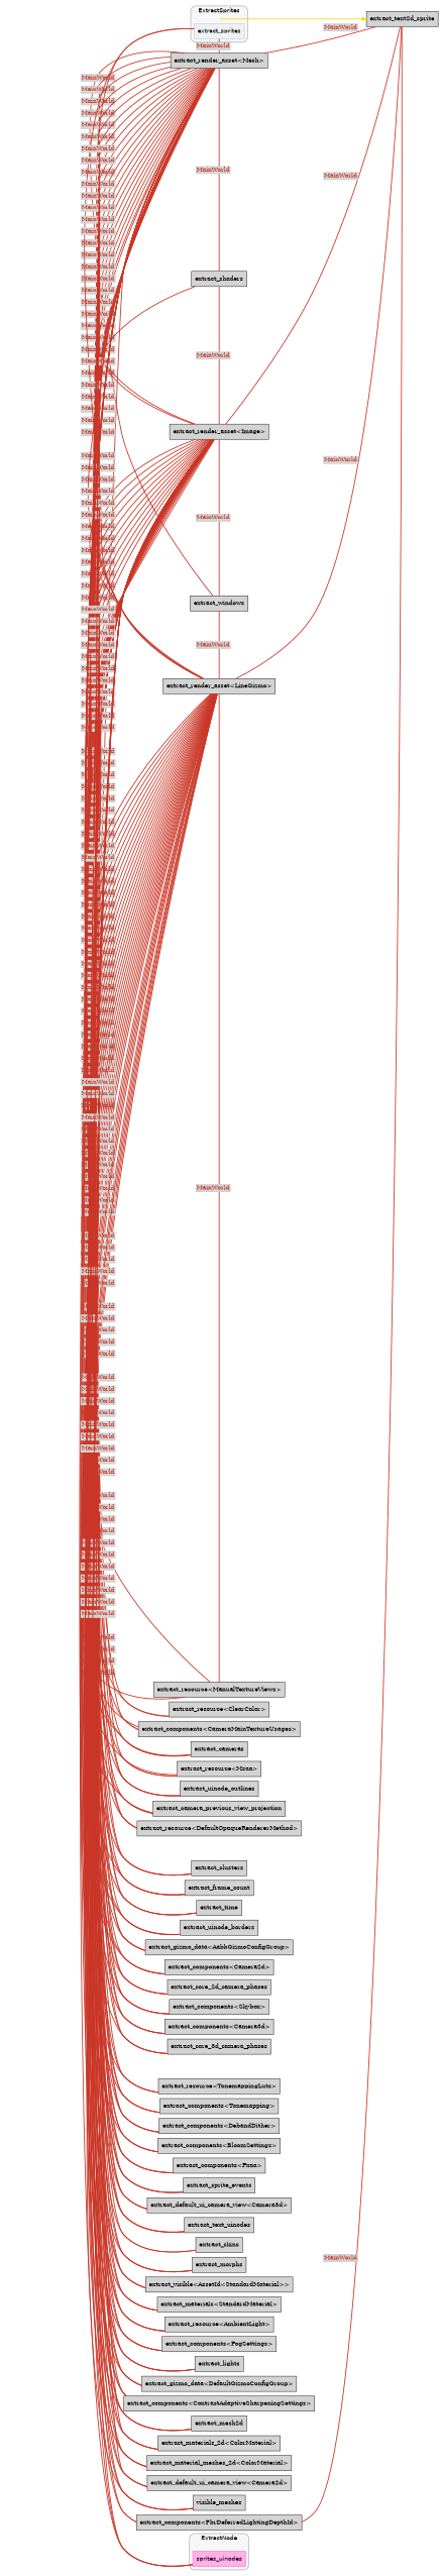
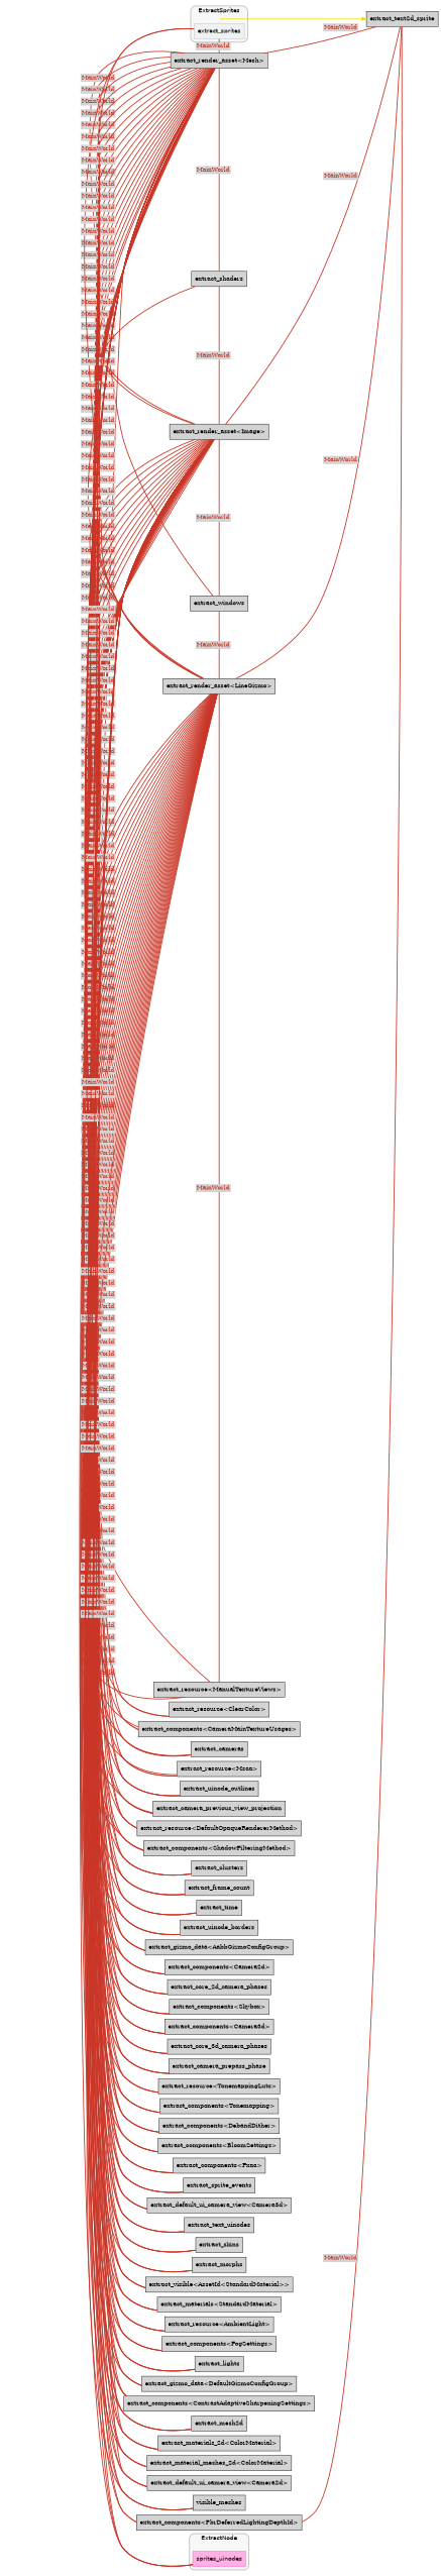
  digraph {
    bgcolor=white
    compound=true
    fontname=Helvetica
    nodesep=0.15
    rankdir=LR
    splines=spline
    node [shape=box style=filled]
    edge [color="#c93526" penwidth=2 constraint=false dir=none fontcolor="#c93526"]
    "set_marker_node_Set(33)" [height=0 shape=point style=invis]
    n2 [color="#ff4bc2" fillcolor="#ffb1e5" fontcolor="#320021" fontname=Helvetica label=sprites_uinodes penwidth=1]
    "set_marker_node_Set(27)" [height=0 shape=point style=invis]
    n4 [color="#b4bec7" fillcolor="#eff1f3" fontcolor="#15191d" fontname=Helvetica label=extract_sprites penwidth=1]
    n5 [label=extract_text2d_sprite]
    n6 [label=extract_shaders]
    n7 [label=extract_windows]
    n8 [label="extract_resource<ManualTextureViews>"]
    n9 [label="extract_resource<ClearColor>"]
    n10 [label="extract_components<CameraMainTextureUsages>"]
    n11 [label=extract_cameras]
    n12 [label="extract_resource<Msaa>"]
    n13 [label="extract_render_asset<Mesh>"]
    n14 [label=extract_uinode_outlines]
    n15 [label=extract_camera_previous_view_projection]
    n16 [label="extract_resource<DefaultOpaqueRendererMethod>"]
+   n17 [label="extract_components<ShadowFilteringMethod>"]
    n18 [label=extract_clusters]
    n19 [label=extract_frame_count]
    n20 [label=extract_time]
    n21 [label="extract_render_asset<Image>"]
    n22 [label=extract_uinode_borders]
    n23 [label="extract_gizmo_data<AabbGizmoConfigGroup>"]
    n24 [label="extract_components<Camera2d>"]
    n25 [label=extract_core_2d_camera_phases]
    n26 [label="extract_components<Skybox>"]
    n27 [label="extract_components<Camera3d>"]
    n28 [label=extract_core_3d_camera_phases]
+   n29 [label=extract_camera_prepass_phase]
    n30 [label="extract_resource<TonemappingLuts>"]
    n31 [label="extract_components<Tonemapping>"]
    n32 [label="extract_components<DebandDither>"]
    n33 [label="extract_components<BloomSettings>"]
    n34 [label="extract_components<Fxaa>"]
    n35 [label="extract_components<ContrastAdaptiveSharpeningSettings>"]
    n36 [label="extract_render_asset<LineGizmo>"]
    n37 [label=extract_sprite_events]
    n38 [label="extract_default_ui_camera_view<Camera3d>"]
    n39 [label=extract_text_uinodes]
    n40 [label=extract_skins]
    n41 [label=extract_morphs]
    n42 [label="extract_visible<AssetId<StandardMaterial>>"]
    n43 [label="extract_materials<StandardMaterial>"]
    n44 [label="extract_resource<AmbientLight>"]
    n45 [label="extract_components<FogSettings>"]
    n46 [label=extract_lights]
    n47 [label="extract_gizmo_data<DefaultGizmoConfigGroup>"]
    n48 [label=extract_mesh2d]
    n49 [label="extract_materials_2d<ColorMaterial>"]
    n50 [label="extract_material_meshes_2d<ColorMaterial>"]
    n51 [label="extract_default_ui_camera_view<Camera2d>"]
    n52 [label=visible_meshes]
    n53 [label="extract_components<PbrDeferredLightingDepthId>"]
    subgraph cluster_1 {
      color="#00000040"
      fillcolor="#00000008"
      fontcolor="#000000"
      label=ExtractNode
      penwidth=2
      style="rounded,filled"
      "set_marker_node_Set(33)"
      n2
    }
    subgraph cluster_2 {
      color="#00000040"
      fillcolor="#00000008"
      fontcolor="#000000"
      label=ExtractSprites
      penwidth=2
      style="rounded,filled"
      "set_marker_node_Set(27)"
      n4
    }
    "set_marker_node_Set(27)" -> n5 [color="#eede00" constraint="" dir="" fontcolor=""]
    n13 -> n2 [label=<<table border="0" cellborder="0"><tr><td bgcolor="#d3d3d3">MainWorld</td></tr></table>>]
    n13 -> n4 [label=<<table border="0" cellborder="0"><tr><td bgcolor="#d3d3d3">MainWorld</td></tr></table>>]
    n13 -> n5 [label=<<table border="0" cellborder="0"><tr><td bgcolor="#d3d3d3">MainWorld</td></tr></table>>]
    n13 -> n6 [label=<<table border="0" cellborder="0"><tr><td bgcolor="#d3d3d3">MainWorld</td></tr></table>>]
    n13 -> n7 [label=<<table border="0" cellborder="0"><tr><td bgcolor="#d3d3d3">MainWorld</td></tr></table>>]
    n13 -> n8 [label=<<table border="0" cellborder="0"><tr><td bgcolor="#d3d3d3">MainWorld</td></tr></table>>]
    n13 -> n9 [label=<<table border="0" cellborder="0"><tr><td bgcolor="#d3d3d3">MainWorld</td></tr></table>>]
    n13 -> n10 [label=<<table border="0" cellborder="0"><tr><td bgcolor="#d3d3d3">MainWorld</td></tr></table>>]
    n13 -> n11 [label=<<table border="0" cellborder="0"><tr><td bgcolor="#d3d3d3">MainWorld</td></tr></table>>]
    n13 -> n12 [label=<<table border="0" cellborder="0"><tr><td bgcolor="#d3d3d3">MainWorld</td></tr></table>>]
    n13 -> n14 [label=<<table border="0" cellborder="0"><tr><td bgcolor="#d3d3d3">MainWorld</td></tr></table>>]
    n13 -> n15 [label=<<table border="0" cellborder="0"><tr><td bgcolor="#d3d3d3">MainWorld</td></tr></table>>]
    n13 -> n16 [label=<<table border="0" cellborder="0"><tr><td bgcolor="#d3d3d3">MainWorld</td></tr></table>>]
+   n13 -> n17 [label=<<table border="0" cellborder="0"><tr><td bgcolor="#d3d3d3">MainWorld</td></tr></table>>]
    n13 -> n18 [label=<<table border="0" cellborder="0"><tr><td bgcolor="#d3d3d3">MainWorld</td></tr></table>>]
    n19 -> n13 [label=<<table border="0" cellborder="0"><tr><td bgcolor="#d3d3d3">MainWorld</td></tr></table>>]
    n20 -> n13 [label=<<table border="0" cellborder="0"><tr><td bgcolor="#d3d3d3">MainWorld</td></tr></table>>]
    n21 -> n2 [label=<<table border="0" cellborder="0"><tr><td bgcolor="#d3d3d3">MainWorld</td></tr></table>>]
    n21 -> n4 [label=<<table border="0" cellborder="0"><tr><td bgcolor="#d3d3d3">MainWorld</td></tr></table>>]
    n21 -> n5 [label=<<table border="0" cellborder="0"><tr><td bgcolor="#d3d3d3">MainWorld</td></tr></table>>]
    n21 -> n6 [label=<<table border="0" cellborder="0"><tr><td bgcolor="#d3d3d3">MainWorld</td></tr></table>>]
    n21 -> n7 [label=<<table border="0" cellborder="0"><tr><td bgcolor="#d3d3d3">MainWorld</td></tr></table>>]
    n21 -> n8 [label=<<table border="0" cellborder="0"><tr><td bgcolor="#d3d3d3">MainWorld</td></tr></table>>]
    n21 -> n10 [label=<<table border="0" cellborder="0"><tr><td bgcolor="#d3d3d3">MainWorld</td></tr></table>>]
    n21 -> n11 [label=<<table border="0" cellborder="0"><tr><td bgcolor="#d3d3d3">MainWorld</td></tr></table>>]
    n21 -> n12 [label=<<table border="0" cellborder="0"><tr><td bgcolor="#d3d3d3">MainWorld</td></tr></table>>]
    n21 -> n13 [label=<<table border="0" cellborder="0"><tr><td bgcolor="#d3d3d3">MainWorld</td></tr></table>>]
    n21 -> n14 [label=<<table border="0" cellborder="0"><tr><td bgcolor="#d3d3d3">MainWorld</td></tr></table>>]
    n21 -> n15 [label=<<table border="0" cellborder="0"><tr><td bgcolor="#d3d3d3">MainWorld</td></tr></table>>]
    n21 -> n16 [label=<<table border="0" cellborder="0"><tr><td bgcolor="#d3d3d3">MainWorld</td></tr></table>>]
+   n21 -> n17 [label=<<table border="0" cellborder="0"><tr><td bgcolor="#d3d3d3">MainWorld</td></tr></table>>]
    n21 -> n18 [label=<<table border="0" cellborder="0"><tr><td bgcolor="#d3d3d3">MainWorld</td></tr></table>>]
    n21 -> n19 [label=<<table border="0" cellborder="0"><tr><td bgcolor="#d3d3d3">MainWorld</td></tr></table>>]
    n21 -> n20 [label=<<table border="0" cellborder="0"><tr><td bgcolor="#d3d3d3">MainWorld</td></tr></table>>]
    n21 -> n22 [label=<<table border="0" cellborder="0"><tr><td bgcolor="#d3d3d3">MainWorld</td></tr></table>>]
    n21 -> n23 [label=<<table border="0" cellborder="0"><tr><td bgcolor="#d3d3d3">MainWorld</td></tr></table>>]
    n22 -> n13 [label=<<table border="0" cellborder="0"><tr><td bgcolor="#d3d3d3">MainWorld</td></tr></table>>]
    n23 -> n13 [label=<<table border="0" cellborder="0"><tr><td bgcolor="#d3d3d3">MainWorld</td></tr></table>>]
    n24 -> n13 [label=<<table border="0" cellborder="0"><tr><td bgcolor="#d3d3d3">MainWorld</td></tr></table>>]
    n24 -> n21 [label=<<table border="0" cellborder="0"><tr><td bgcolor="#d3d3d3">MainWorld</td></tr></table>>]
    n25 -> n13 [label=<<table border="0" cellborder="0"><tr><td bgcolor="#d3d3d3">MainWorld</td></tr></table>>]
    n25 -> n21 [label=<<table border="0" cellborder="0"><tr><td bgcolor="#d3d3d3">MainWorld</td></tr></table>>]
    n26 -> n13 [label=<<table border="0" cellborder="0"><tr><td bgcolor="#d3d3d3">MainWorld</td></tr></table>>]
    n26 -> n21 [label=<<table border="0" cellborder="0"><tr><td bgcolor="#d3d3d3">MainWorld</td></tr></table>>]
    n27 -> n13 [label=<<table border="0" cellborder="0"><tr><td bgcolor="#d3d3d3">MainWorld</td></tr></table>>]
    n27 -> n21 [label=<<table border="0" cellborder="0"><tr><td bgcolor="#d3d3d3">MainWorld</td></tr></table>>]
    n28 -> n13 [label=<<table border="0" cellborder="0"><tr><td bgcolor="#d3d3d3">MainWorld</td></tr></table>>]
    n28 -> n21 [label=<<table border="0" cellborder="0"><tr><td bgcolor="#d3d3d3">MainWorld</td></tr></table>>]
+   n29 -> n13 [label=<<table border="0" cellborder="0"><tr><td bgcolor="#d3d3d3">MainWorld</td></tr></table>>]
+   n29 -> n21 [label=<<table border="0" cellborder="0"><tr><td bgcolor="#d3d3d3">MainWorld</td></tr></table>>]
    n30 -> n13 [label=<<table border="0" cellborder="0"><tr><td bgcolor="#d3d3d3">MainWorld</td></tr></table>>]
    n30 -> n21 [label=<<table border="0" cellborder="0"><tr><td bgcolor="#d3d3d3">MainWorld</td></tr></table>>]
    n31 -> n13 [label=<<table border="0" cellborder="0"><tr><td bgcolor="#d3d3d3">MainWorld</td></tr></table>>]
    n31 -> n21 [label=<<table border="0" cellborder="0"><tr><td bgcolor="#d3d3d3">MainWorld</td></tr></table>>]
    n32 -> n13 [label=<<table border="0" cellborder="0"><tr><td bgcolor="#d3d3d3">MainWorld</td></tr></table>>]
    n32 -> n21 [label=<<table border="0" cellborder="0"><tr><td bgcolor="#d3d3d3">MainWorld</td></tr></table>>]
    n33 -> n13 [label=<<table border="0" cellborder="0"><tr><td bgcolor="#d3d3d3">MainWorld</td></tr></table>>]
    n33 -> n21 [label=<<table border="0" cellborder="0"><tr><td bgcolor="#d3d3d3">MainWorld</td></tr></table>>]
    n34 -> n13 [label=<<table border="0" cellborder="0"><tr><td bgcolor="#d3d3d3">MainWorld</td></tr></table>>]
    n34 -> n21 [label=<<table border="0" cellborder="0"><tr><td bgcolor="#d3d3d3">MainWorld</td></tr></table>>]
    n35 -> n13 [label=<<table border="0" cellborder="0"><tr><td bgcolor="#d3d3d3">MainWorld</td></tr></table>>]
    n35 -> n21 [label=<<table border="0" cellborder="0"><tr><td bgcolor="#d3d3d3">MainWorld</td></tr></table>>]
    n35 -> n36 [label=<<table border="0" cellborder="0"><tr><td bgcolor="#d3d3d3">MainWorld</td></tr></table>>]
    n36 -> n2 [label=<<table border="0" cellborder="0"><tr><td bgcolor="#d3d3d3">MainWorld</td></tr></table>>]
    n36 -> n4 [label=<<table border="0" cellborder="0"><tr><td bgcolor="#d3d3d3">MainWorld</td></tr></table>>]
    n36 -> n5 [label=<<table border="0" cellborder="0"><tr><td bgcolor="#d3d3d3">MainWorld</td></tr></table>>]
    n36 -> n6 [label=<<table border="0" cellborder="0"><tr><td bgcolor="#d3d3d3">MainWorld</td></tr></table>>]
    n36 -> n7 [label=<<table border="0" cellborder="0"><tr><td bgcolor="#d3d3d3">MainWorld</td></tr></table>>]
    n36 -> n8 [label=<<table border="0" cellborder="0"><tr><td bgcolor="#d3d3d3">MainWorld</td></tr></table>>]
    n36 -> n9 [label=<<table border="0" cellborder="0"><tr><td bgcolor="#d3d3d3">MainWorld</td></tr></table>>]
    n36 -> n10 [label=<<table border="0" cellborder="0"><tr><td bgcolor="#d3d3d3">MainWorld</td></tr></table>>]
    n36 -> n11 [label=<<table border="0" cellborder="0"><tr><td bgcolor="#d3d3d3">MainWorld</td></tr></table>>]
    n36 -> n12 [label=<<table border="0" cellborder="0"><tr><td bgcolor="#d3d3d3">MainWorld</td></tr></table>>]
    n36 -> n13 [label=<<table border="0" cellborder="0"><tr><td bgcolor="#d3d3d3">MainWorld</td></tr></table>>]
    n36 -> n14 [label=<<table border="0" cellborder="0"><tr><td bgcolor="#d3d3d3">MainWorld</td></tr></table>>]
    n36 -> n15 [label=<<table border="0" cellborder="0"><tr><td bgcolor="#d3d3d3">MainWorld</td></tr></table>>]
    n36 -> n16 [label=<<table border="0" cellborder="0"><tr><td bgcolor="#d3d3d3">MainWorld</td></tr></table>>]
+   n36 -> n17 [label=<<table border="0" cellborder="0"><tr><td bgcolor="#d3d3d3">MainWorld</td></tr></table>>]
    n36 -> n18 [label=<<table border="0" cellborder="0"><tr><td bgcolor="#d3d3d3">MainWorld</td></tr></table>>]
    n36 -> n19 [label=<<table border="0" cellborder="0"><tr><td bgcolor="#d3d3d3">MainWorld</td></tr></table>>]
    n36 -> n20 [label=<<table border="0" cellborder="0"><tr><td bgcolor="#d3d3d3">MainWorld</td></tr></table>>]
    n36 -> n21 [label=<<table border="0" cellborder="0"><tr><td bgcolor="#d3d3d3">MainWorld</td></tr></table>>]
    n36 -> n22 [label=<<table border="0" cellborder="0"><tr><td bgcolor="#d3d3d3">MainWorld</td></tr></table>>]
    n36 -> n23 [label=<<table border="0" cellborder="0"><tr><td bgcolor="#d3d3d3">MainWorld</td></tr></table>>]
    n36 -> n24 [label=<<table border="0" cellborder="0"><tr><td bgcolor="#d3d3d3">MainWorld</td></tr></table>>]
    n36 -> n25 [label=<<table border="0" cellborder="0"><tr><td bgcolor="#d3d3d3">MainWorld</td></tr></table>>]
    n36 -> n26 [label=<<table border="0" cellborder="0"><tr><td bgcolor="#d3d3d3">MainWorld</td></tr></table>>]
    n36 -> n27 [label=<<table border="0" cellborder="0"><tr><td bgcolor="#d3d3d3">MainWorld</td></tr></table>>]
    n36 -> n28 [label=<<table border="0" cellborder="0"><tr><td bgcolor="#d3d3d3">MainWorld</td></tr></table>>]
+   n36 -> n29 [label=<<table border="0" cellborder="0"><tr><td bgcolor="#d3d3d3">MainWorld</td></tr></table>>]
    n36 -> n30 [label=<<table border="0" cellborder="0"><tr><td bgcolor="#d3d3d3">MainWorld</td></tr></table>>]
    n36 -> n31 [label=<<table border="0" cellborder="0"><tr><td bgcolor="#d3d3d3">MainWorld</td></tr></table>>]
    n36 -> n32 [label=<<table border="0" cellborder="0"><tr><td bgcolor="#d3d3d3">MainWorld</td></tr></table>>]
    n36 -> n33 [label=<<table border="0" cellborder="0"><tr><td bgcolor="#d3d3d3">MainWorld</td></tr></table>>]
    n36 -> n34 [label=<<table border="0" cellborder="0"><tr><td bgcolor="#d3d3d3">MainWorld</td></tr></table>>]
    n36 -> n37 [label=<<table border="0" cellborder="0"><tr><td bgcolor="#d3d3d3">MainWorld</td></tr></table>>]
    n36 -> n38 [label=<<table border="0" cellborder="0"><tr><td bgcolor="#d3d3d3">MainWorld</td></tr></table>>]
    n36 -> n39 [label=<<table border="0" cellborder="0"><tr><td bgcolor="#d3d3d3">MainWorld</td></tr></table>>]
    n36 -> n40 [label=<<table border="0" cellborder="0"><tr><td bgcolor="#d3d3d3">MainWorld</td></tr></table>>]
    n36 -> n41 [label=<<table border="0" cellborder="0"><tr><td bgcolor="#d3d3d3">MainWorld</td></tr></table>>]
    n36 -> n42 [label=<<table border="0" cellborder="0"><tr><td bgcolor="#d3d3d3">MainWorld</td></tr></table>>]
    n36 -> n43 [label=<<table border="0" cellborder="0"><tr><td bgcolor="#d3d3d3">MainWorld</td></tr></table>>]
    n36 -> n44 [label=<<table border="0" cellborder="0"><tr><td bgcolor="#d3d3d3">MainWorld</td></tr></table>>]
    n36 -> n45 [label=<<table border="0" cellborder="0"><tr><td bgcolor="#d3d3d3">MainWorld</td></tr></table>>]
    n36 -> n46 [label=<<table border="0" cellborder="0"><tr><td bgcolor="#d3d3d3">MainWorld</td></tr></table>>]
    n36 -> n47 [label=<<table border="0" cellborder="0"><tr><td bgcolor="#d3d3d3">MainWorld</td></tr></table>>]
    n37 -> n13 [label=<<table border="0" cellborder="0"><tr><td bgcolor="#d3d3d3">MainWorld</td></tr></table>>]
    n37 -> n21 [label=<<table border="0" cellborder="0"><tr><td bgcolor="#d3d3d3">MainWorld</td></tr></table>>]
    n38 -> n13 [label=<<table border="0" cellborder="0"><tr><td bgcolor="#d3d3d3">MainWorld</td></tr></table>>]
    n38 -> n21 [label=<<table border="0" cellborder="0"><tr><td bgcolor="#d3d3d3">MainWorld</td></tr></table>>]
    n39 -> n13 [label=<<table border="0" cellborder="0"><tr><td bgcolor="#d3d3d3">MainWorld</td></tr></table>>]
    n39 -> n21 [label=<<table border="0" cellborder="0"><tr><td bgcolor="#d3d3d3">MainWorld</td></tr></table>>]
    n40 -> n13 [label=<<table border="0" cellborder="0"><tr><td bgcolor="#d3d3d3">MainWorld</td></tr></table>>]
+   n40 -> n21 [label=<<table border="0" cellborder="0"><tr><td bgcolor="#d3d3d3">MainWorld</td></tr></table>>]
    n41 -> n13 [label=<<table border="0" cellborder="0"><tr><td bgcolor="#d3d3d3">MainWorld</td></tr></table>>]
    n41 -> n21 [label=<<table border="0" cellborder="0"><tr><td bgcolor="#d3d3d3">MainWorld</td></tr></table>>]
    n42 -> n13 [label=<<table border="0" cellborder="0"><tr><td bgcolor="#d3d3d3">MainWorld</td></tr></table>>]
    n42 -> n21 [label=<<table border="0" cellborder="0"><tr><td bgcolor="#d3d3d3">MainWorld</td></tr></table>>]
    n43 -> n13 [label=<<table border="0" cellborder="0"><tr><td bgcolor="#d3d3d3">MainWorld</td></tr></table>>]
    n43 -> n21 [label=<<table border="0" cellborder="0"><tr><td bgcolor="#d3d3d3">MainWorld</td></tr></table>>]
    n44 -> n13 [label=<<table border="0" cellborder="0"><tr><td bgcolor="#d3d3d3">MainWorld</td></tr></table>>]
    n44 -> n21 [label=<<table border="0" cellborder="0"><tr><td bgcolor="#d3d3d3">MainWorld</td></tr></table>>]
    n45 -> n13 [label=<<table border="0" cellborder="0"><tr><td bgcolor="#d3d3d3">MainWorld</td></tr></table>>]
    n45 -> n21 [label=<<table border="0" cellborder="0"><tr><td bgcolor="#d3d3d3">MainWorld</td></tr></table>>]
    n46 -> n13 [label=<<table border="0" cellborder="0"><tr><td bgcolor="#d3d3d3">MainWorld</td></tr></table>>]
    n46 -> n21 [label=<<table border="0" cellborder="0"><tr><td bgcolor="#d3d3d3">MainWorld</td></tr></table>>]
    n47 -> n13 [label=<<table border="0" cellborder="0"><tr><td bgcolor="#d3d3d3">MainWorld</td></tr></table>>]
    n47 -> n21 [label=<<table border="0" cellborder="0"><tr><td bgcolor="#d3d3d3">MainWorld</td></tr></table>>]
    n48 -> n13 [label=<<table border="0" cellborder="0"><tr><td bgcolor="#d3d3d3">MainWorld</td></tr></table>>]
    n48 -> n21 [label=<<table border="0" cellborder="0"><tr><td bgcolor="#d3d3d3">MainWorld</td></tr></table>>]
    n48 -> n36 [label=<<table border="0" cellborder="0"><tr><td bgcolor="#d3d3d3">MainWorld</td></tr></table>>]
    n49 -> n13 [label=<<table border="0" cellborder="0"><tr><td bgcolor="#d3d3d3">MainWorld</td></tr></table>>]
    n49 -> n21 [label=<<table border="0" cellborder="0"><tr><td bgcolor="#d3d3d3">MainWorld</td></tr></table>>]
    n49 -> n36 [label=<<table border="0" cellborder="0"><tr><td bgcolor="#d3d3d3">MainWorld</td></tr></table>>]
    n50 -> n13 [label=<<table border="0" cellborder="0"><tr><td bgcolor="#d3d3d3">MainWorld</td></tr></table>>]
    n50 -> n21 [label=<<table border="0" cellborder="0"><tr><td bgcolor="#d3d3d3">MainWorld</td></tr></table>>]
    n50 -> n36 [label=<<table border="0" cellborder="0"><tr><td bgcolor="#d3d3d3">MainWorld</td></tr></table>>]
    n51 -> n13 [label=<<table border="0" cellborder="0"><tr><td bgcolor="#d3d3d3">MainWorld</td></tr></table>>]
    n51 -> n21 [label=<<table border="0" cellborder="0"><tr><td bgcolor="#d3d3d3">MainWorld</td></tr></table>>]
    n51 -> n36 [label=<<table border="0" cellborder="0"><tr><td bgcolor="#d3d3d3">MainWorld</td></tr></table>>]
    n52 -> n13 [label=<<table border="0" cellborder="0"><tr><td bgcolor="#d3d3d3">MainWorld</td></tr></table>>]
    n52 -> n21 [label=<<table border="0" cellborder="0"><tr><td bgcolor="#d3d3d3">MainWorld</td></tr></table>>]
    n52 -> n36 [label=<<table border="0" cellborder="0"><tr><td bgcolor="#d3d3d3">MainWorld</td></tr></table>>]
    n53 -> n5 [label=<<table border="0" cellborder="0"><tr><td bgcolor="#d3d3d3">MainWorld</td></tr></table>>]
    n53 -> n21 [label=<<table border="0" cellborder="0"><tr><td bgcolor="#d3d3d3">MainWorld</td></tr></table>>]
    n53 -> n36 [label=<<table border="0" cellborder="0"><tr><td bgcolor="#d3d3d3">MainWorld</td></tr></table>>]
  }
